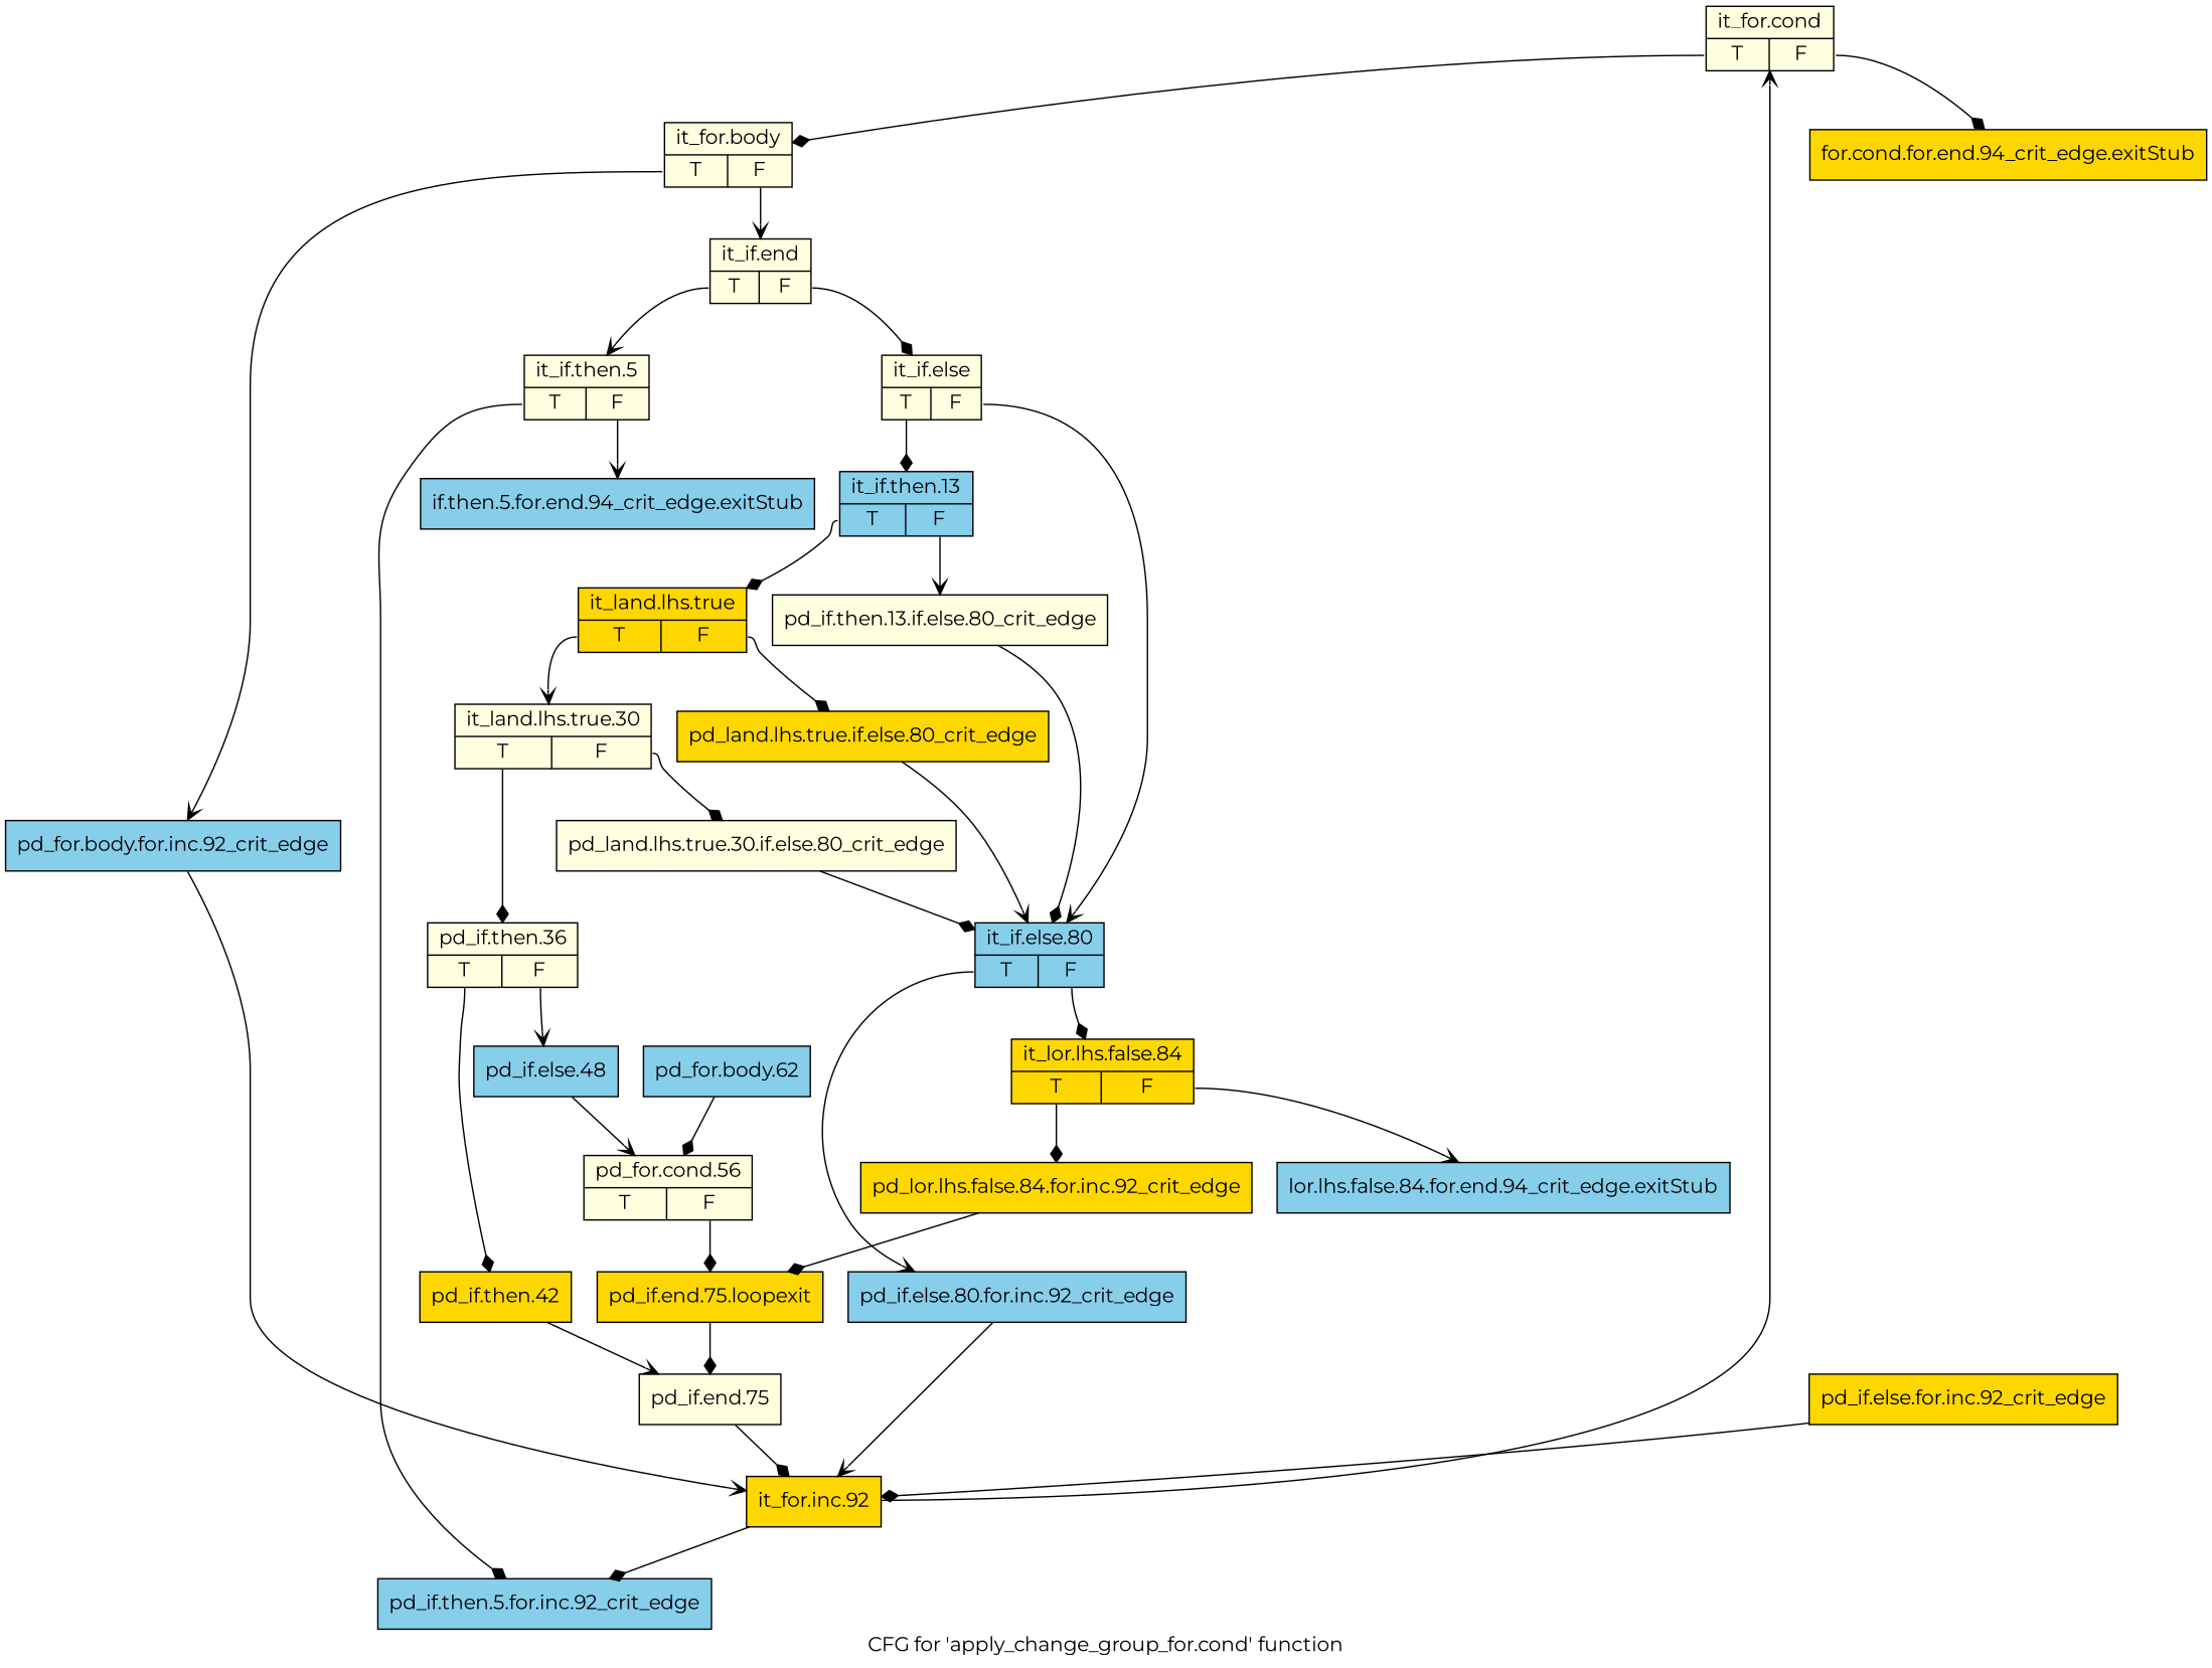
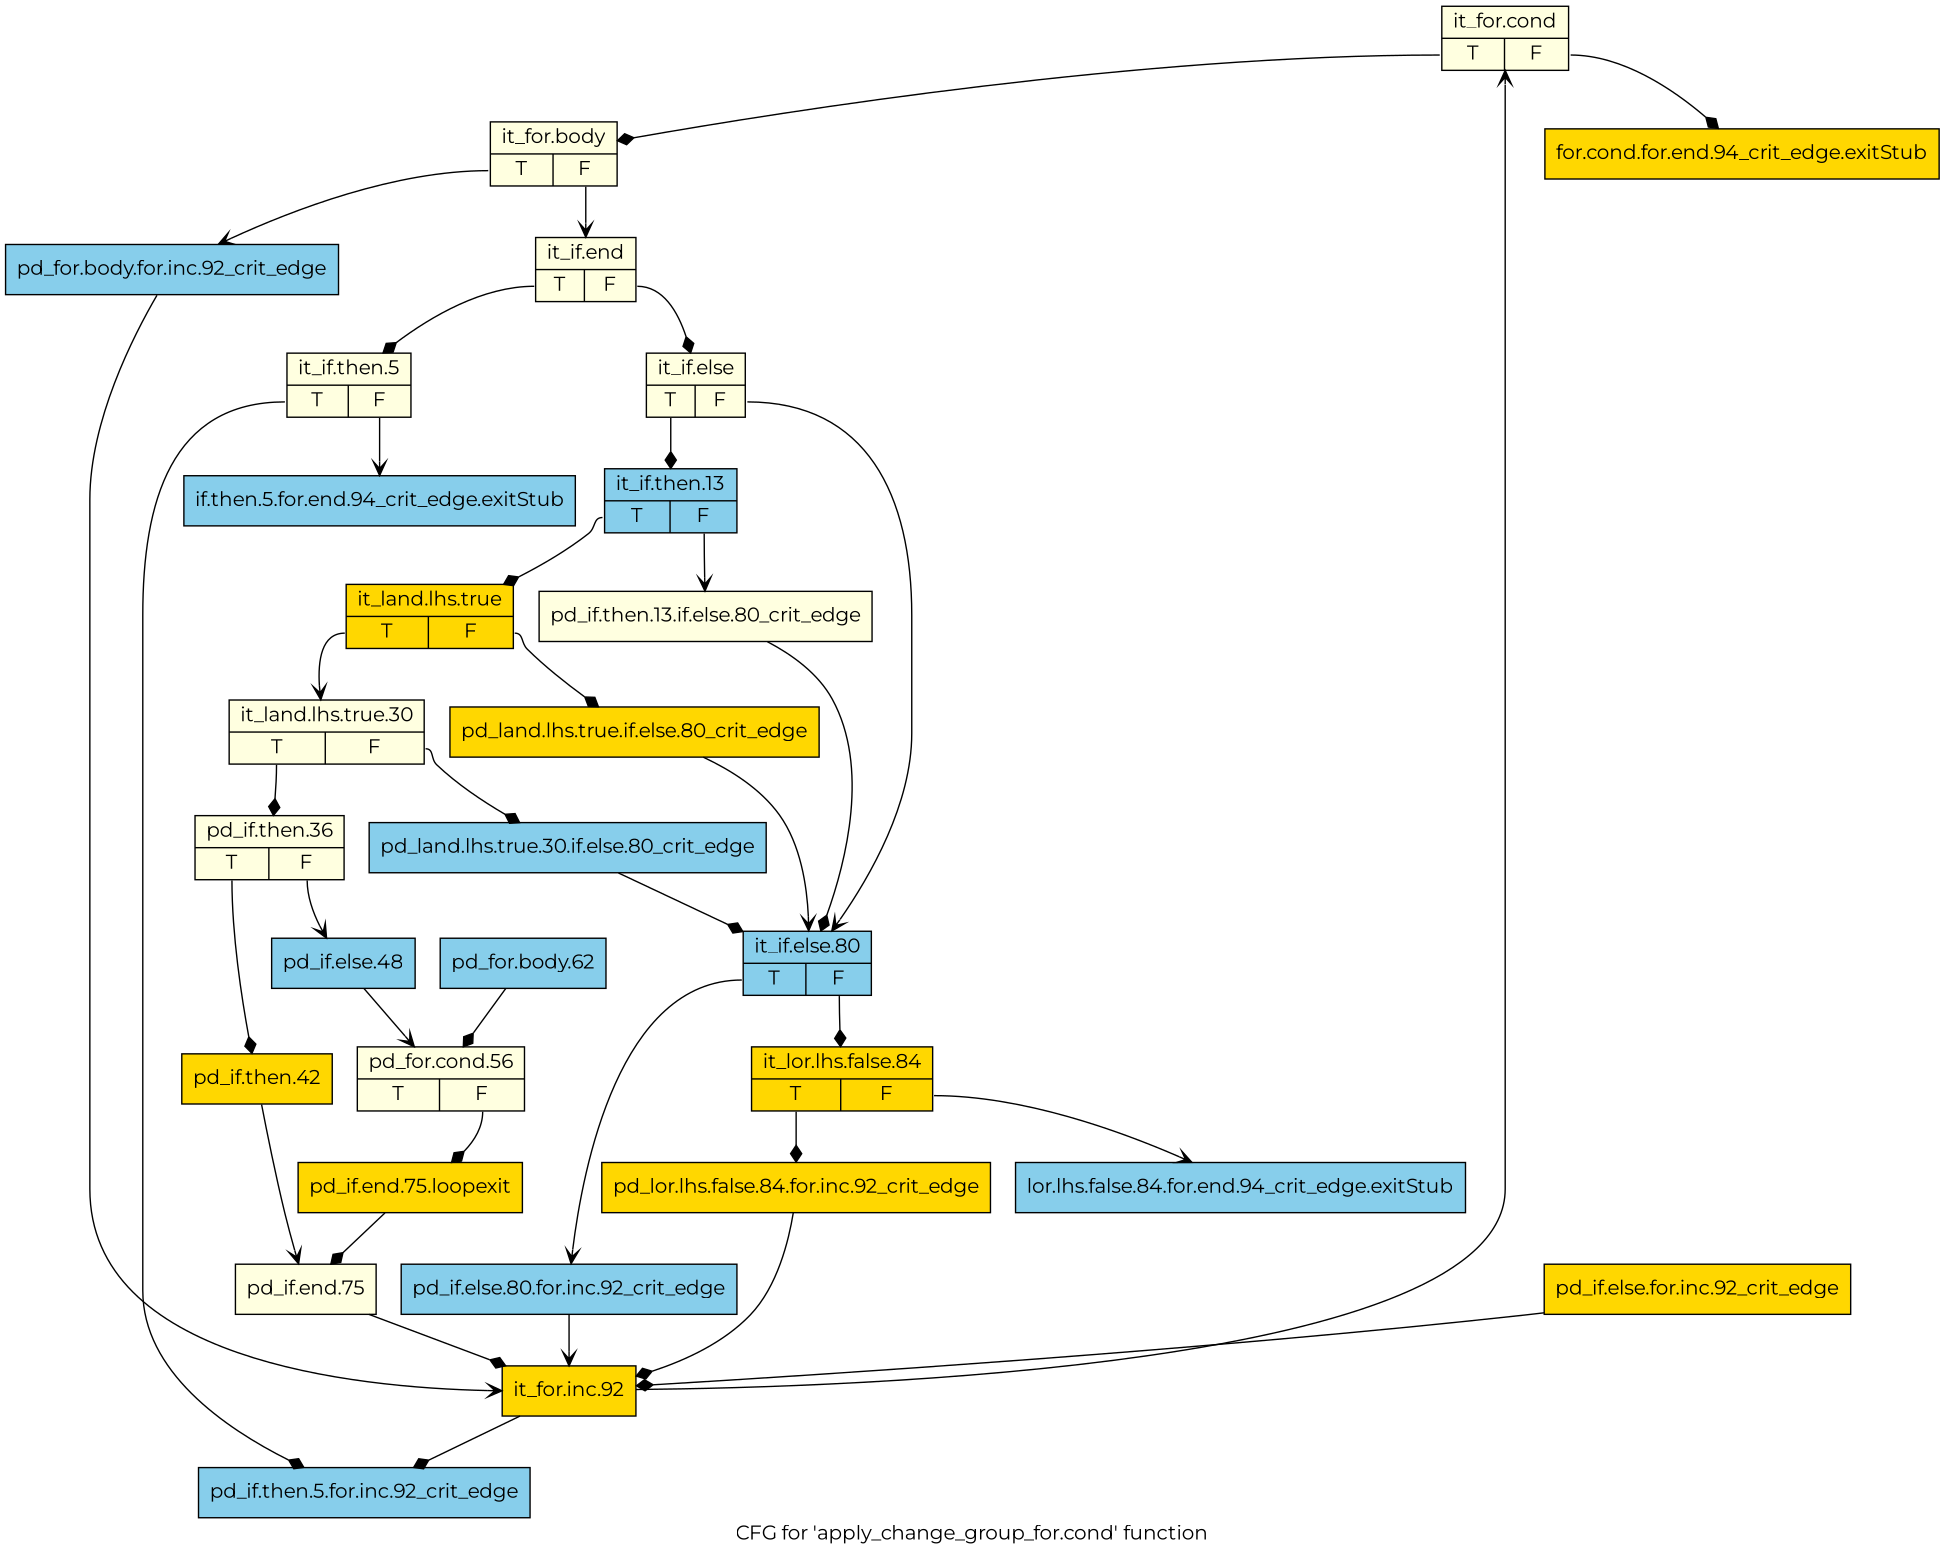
  digraph {
    fontname=Montserrat
    label="CFG for 'apply_change_group_for.cond' function"
    node [fillcolor=lightyellow fontname=Montserrat shape=record style=filled]
    edge [arrowhead=diamond fontname=Montserrat]
    n1 [label="{it_for.cond|{<s0>T|<s1>F}}"]
    n2 [fillcolor=gold label="{for.cond.for.end.94_crit_edge.exitStub}"]
    n3 [label="{it_for.body|{<s0>T|<s1>F}}"]
    n4 [fillcolor=skyblue label="{pd_for.body.for.inc.92_crit_edge}"]
    n5 [label="{it_if.end|{<s0>T|<s1>F}}"]
    n6 [fillcolor=skyblue label="{lor.lhs.false.84.for.end.94_crit_edge.exitStub}"]
    n7 [fillcolor=skyblue label="{if.then.5.for.end.94_crit_edge.exitStub}"]
    n8 [fillcolor=gold label="{it_for.inc.92}"]
    n9 [label="{it_if.then.5|{<s0>T|<s1>F}}"]
    n10 [label="{it_if.else|{<s0>T|<s1>F}}"]
    n11 [fillcolor=skyblue label="{pd_if.then.5.for.inc.92_crit_edge}"]
    n12 [fillcolor=skyblue label="{it_if.then.13|{<s0>T|<s1>F}}"]
    n13 [fillcolor=skyblue label="{it_if.else.80|{<s0>T|<s1>F}}"]
    n14 [fillcolor=gold label="{it_land.lhs.true|{<s0>T|<s1>F}}"]
    n15 [label="{pd_if.then.13.if.else.80_crit_edge}"]
    n16 [fillcolor=gold label="{pd_if.else.for.inc.92_crit_edge}"]
    n17 [label="{it_land.lhs.true.30|{<s0>T|<s1>F}}"]
    n18 [fillcolor=gold label="{pd_land.lhs.true.if.else.80_crit_edge}"]
    n19 [label="{pd_if.then.36|{<s0>T|<s1>F}}"]
-   n20 [label="{pd_land.lhs.true.30.if.else.80_crit_edge}"]
+   n20 [fillcolor=skyblue label="{pd_land.lhs.true.30.if.else.80_crit_edge}"]
    n21 [fillcolor=skyblue label="{pd_if.else.80.for.inc.92_crit_edge}"]
    n22 [fillcolor=gold label="{it_lor.lhs.false.84|{<s0>T|<s1>F}}"]
    n23 [fillcolor=gold label="{pd_lor.lhs.false.84.for.inc.92_crit_edge}"]
    n24 [fillcolor=gold label="{pd_if.then.42}"]
    n25 [fillcolor=skyblue label="{pd_if.else.48}"]
    n26 [label="{pd_if.end.75}"]
    n27 [label="{pd_for.cond.56|{<s0>T|<s1>F}}"]
    n28 [fillcolor=gold label="{pd_if.end.75.loopexit}"]
    n29 [fillcolor=skyblue label="{pd_for.body.62}"]
    n1 -> n2 [tailport=s1]
    n1 -> n3 [tailport=s0]
    n3 -> n4 [arrowhead=vee tailport=s0]
    n3 -> n5 [arrowhead=vee tailport=s1]
    n4 -> n8 [arrowhead=vee]
-   n5 -> n9 [arrowhead=vee tailport=s0]
+   n5 -> n9 [tailport=s0]
    n5 -> n10 [tailport=s1]
    n8 -> n1 [arrowhead=vee]
    n8 -> n11
    n9 -> n7 [arrowhead=vee tailport=s1]
    n9 -> n11 [tailport=s0]
    n10 -> n12 [tailport=s0]
    n10 -> n13 [arrowhead=vee tailport=s1]
    n12 -> n14 [tailport=s0]
    n12 -> n15 [arrowhead=vee tailport=s1]
    n13 -> n21 [arrowhead=vee tailport=s0]
    n13 -> n22 [tailport=s1]
    n14 -> n17 [arrowhead=vee tailport=s0]
    n14 -> n18 [tailport=s1]
    n15 -> n13
    n16 -> n8
    n17 -> n19 [tailport=s0]
    n17 -> n20 [tailport=s1]
    n18 -> n13 [arrowhead=vee]
    n19 -> n24 [tailport=s0]
    n19 -> n25 [arrowhead=vee tailport=s1]
    n20 -> n13
    n21 -> n8 [arrowhead=vee]
    n22 -> n6 [arrowhead=vee tailport=s1]
    n22 -> n23 [tailport=s0]
-   n23 -> n28
+   n23 -> n8
    n24 -> n26 [arrowhead=vee]
    n25 -> n27 [arrowhead=vee]
    n26 -> n8
    n27 -> n28 [tailport=s1]
    n28 -> n26
    n29 -> n27
  }
